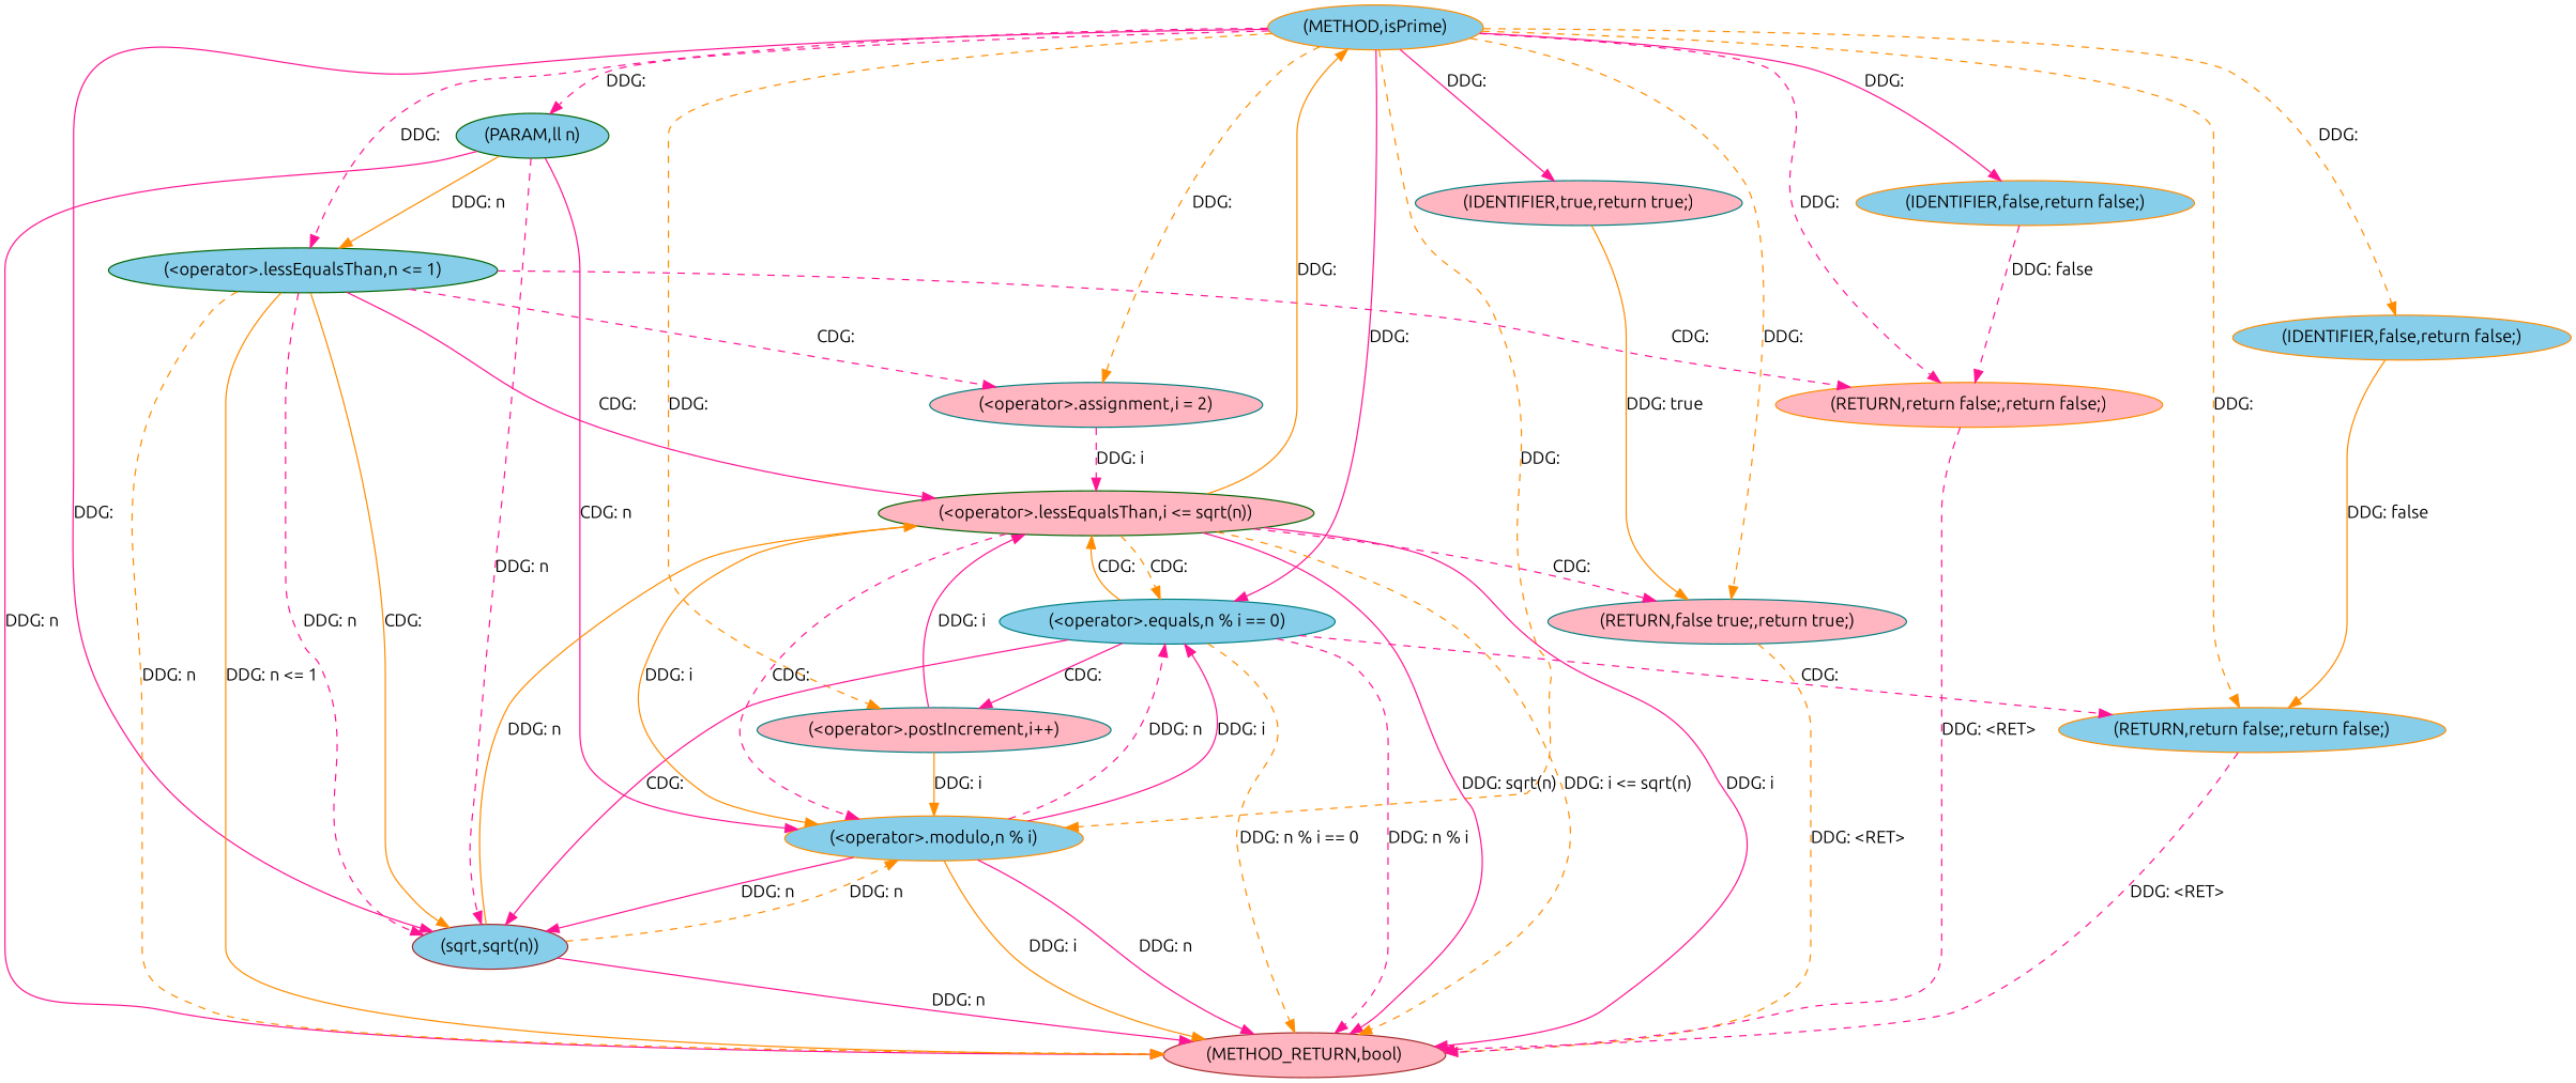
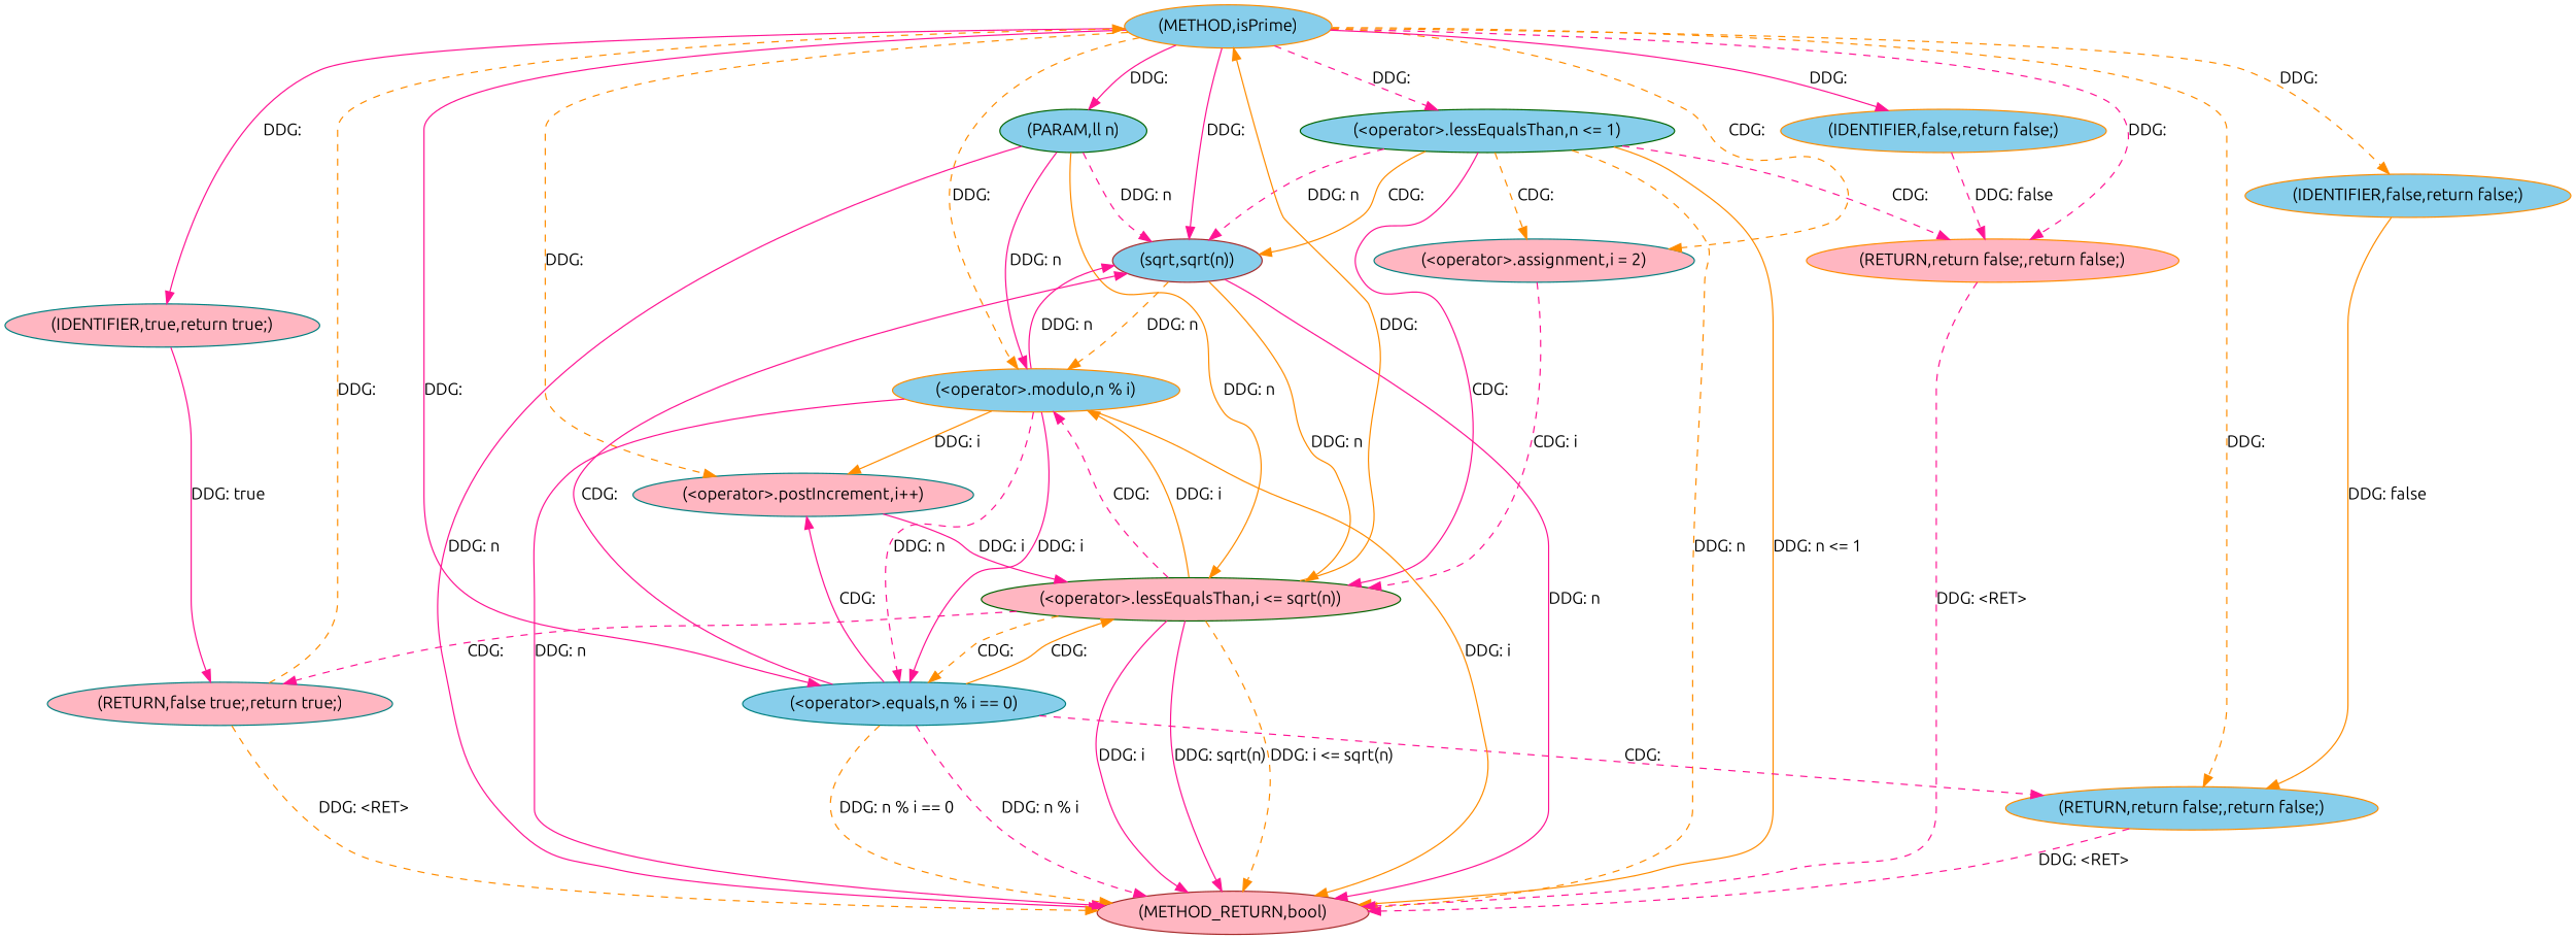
  digraph {
    fontname=Ubuntu
    node [color=darkorange fillcolor=skyblue fontname=Ubuntu style=filled]
    edge [color=deeppink fontname=Ubuntu style=solid]
    n1 [label="(METHOD,isPrime)"]
    n2 [color=darkgreen label="(PARAM,ll n)"]
    n3 [color=teal fillcolor=lightpink label="(RETURN,false true;,return true;)"]
    n4 [color=darkgreen label="(<operator>.lessEqualsThan,n <= 1)"]
    n5 [fillcolor=lightpink label="(RETURN,return false;,return false;)"]
    n6 [color=teal fillcolor=lightpink label="(<operator>.assignment,i = 2)"]
    n7 [color=teal fillcolor=lightpink label="(<operator>.postIncrement,i++)"]
    n8 [color=teal fillcolor=lightpink label="(IDENTIFIER,true,return true;)"]
    n9 [label="(IDENTIFIER,false,return false;)"]
    n10 [color=teal label="(<operator>.equals,n % i == 0)"]
    n11 [label="(RETURN,return false;,return false;)"]
    n12 [color=brown label="(sqrt,sqrt(n))"]
    n13 [label="(IDENTIFIER,false,return false;)"]
    n14 [label="(<operator>.modulo,n % i)"]
    n15 [color=brown fillcolor=lightpink label="(METHOD_RETURN,bool)"]
    n16 [color=darkgreen fillcolor=lightpink label="(<operator>.lessEqualsThan,i <= sqrt(n))"]
-   n1 -> n2 [label="DDG: " style=dashed]
-   n1 -> n3 [color=darkorange label="DDG: " style=dashed]
+   n1 -> n2 [label="DDG: "]
+   n3 -> n1 [color=darkorange label="DDG: " style=dashed]
    n1 -> n4 [label="DDG: " style=dashed]
    n1 -> n5 [label="DDG: " style=dashed]
-   n1 -> n6 [color=darkorange label="DDG: " style=dashed]
+   n1 -> n6 [color=darkorange label="CDG: " style=dashed]
    n1 -> n7 [color=darkorange label="DDG: " style=dashed]
    n1 -> n8 [label="DDG: "]
    n1 -> n9 [label="DDG: "]
    n1 -> n10 [label="DDG: "]
    n1 -> n11 [color=darkorange label="DDG: " style=dashed]
    n1 -> n12 [label="DDG: "]
    n1 -> n13 [color=darkorange label="DDG: " style=dashed]
    n1 -> n14 [color=darkorange label="DDG: " style=dashed]
-   n2 -> n4 [color=darkorange label="DDG: n"]
+   n2 -> n16 [color=darkorange label="DDG: n"]
    n2 -> n12 [label="DDG: n" style=dashed]
-   n2 -> n14 [label="CDG: n"]
+   n2 -> n14 [label="DDG: n"]
    n2 -> n15 [label="DDG: n"]
    n3 -> n15 [color=darkorange label="DDG: <RET>" style=dashed]
    n4 -> n5 [label="CDG: " style=dashed]
-   n4 -> n6 [label="CDG: " style=dashed]
+   n4 -> n6 [color=darkorange label="CDG: " style=dashed]
    n4 -> n12 [label="DDG: n" style=dashed]
    n4 -> n12 [color=darkorange label="CDG: "]
    n4 -> n15 [color=darkorange label="DDG: n" style=dashed]
    n4 -> n15 [color=darkorange label="DDG: n <= 1"]
    n4 -> n16 [label="CDG: "]
    n5 -> n15 [label="DDG: <RET>" style=dashed]
-   n6 -> n16 [label="DDG: i" style=dashed]
+   n6 -> n16 [label="CDG: i" style=dashed]
    n7 -> n16 [label="DDG: i"]
-   n8 -> n3 [color=darkorange label="DDG: true"]
+   n8 -> n3 [label="DDG: true"]
    n9 -> n5 [label="DDG: false" style=dashed]
    n10 -> n7 [label="CDG: "]
    n10 -> n11 [label="CDG: " style=dashed]
    n10 -> n12 [label="CDG: "]
    n10 -> n15 [label="DDG: n % i" style=dashed]
    n10 -> n15 [color=darkorange label="DDG: n % i == 0" style=dashed]
    n10 -> n16 [color=darkorange label="CDG: "]
    n11 -> n15 [label="DDG: <RET>" style=dashed]
    n12 -> n14 [color=darkorange label="DDG: n" style=dashed]
    n12 -> n15 [label="DDG: n"]
    n12 -> n16 [color=darkorange label="DDG: n"]
    n13 -> n11 [color=darkorange label="DDG: false"]
-   n7 -> n14 [color=darkorange label="DDG: i"]
+   n14 -> n7 [color=darkorange label="DDG: i"]
    n14 -> n10 [label="DDG: n" style=dashed]
    n14 -> n10 [label="DDG: i"]
    n14 -> n12 [label="DDG: n"]
    n14 -> n15 [label="DDG: n"]
    n14 -> n15 [color=darkorange label="DDG: i"]
    n16 -> n1 [color=darkorange label="DDG: "]
    n16 -> n3 [label="CDG: " style=dashed]
    n16 -> n10 [color=darkorange label="CDG: " style=dashed]
    n16 -> n14 [color=darkorange label="DDG: i"]
    n16 -> n14 [label="CDG: " style=dashed]
    n16 -> n15 [label="DDG: i"]
    n16 -> n15 [label="DDG: sqrt(n)"]
    n16 -> n15 [color=darkorange label="DDG: i <= sqrt(n)" style=dashed]
  }
